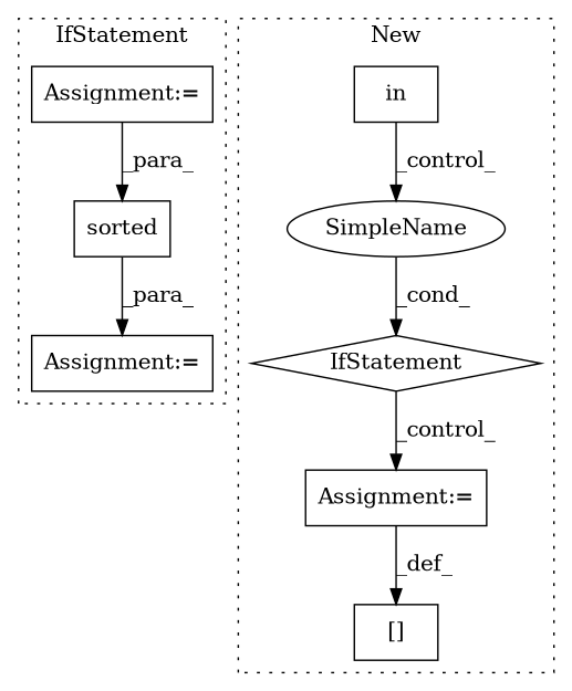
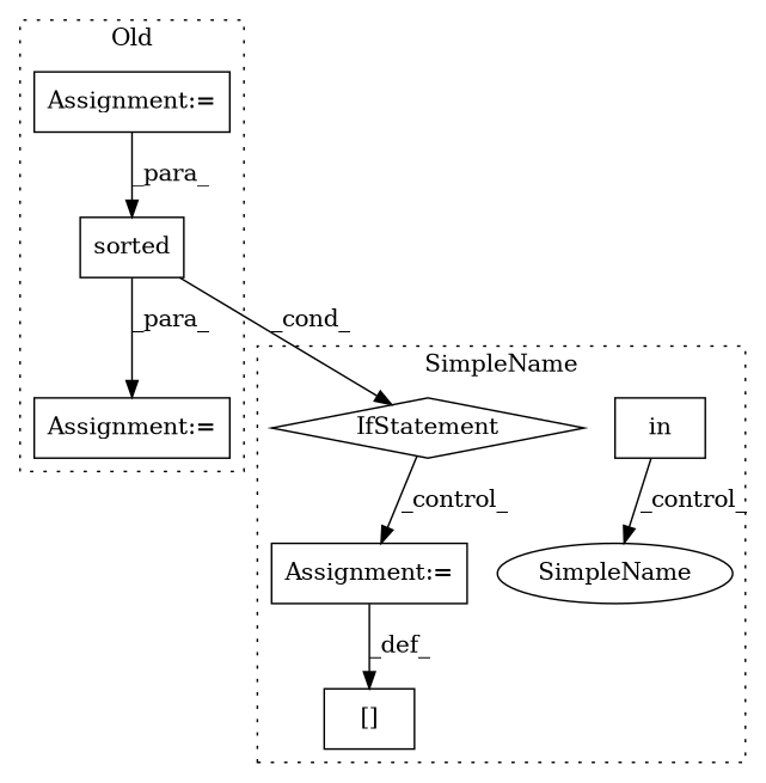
  digraph {
    node [a=7 l=1 shape=box]
    n1 [a=32 l="18,-5" label=sorted s="3323,3574"]
    n2 [label="Assignment:=" s=3322]
    n3 [l=164 label="Assignment:=" s=3402]
    n4 [a=105 l=54 label=in s=3750]
    n5 [a=25 l="10,3" label=IfStatement s="3740,3804" shape=diamond]
    n6 [label="Assignment:=" s=3859]
    n7 [a=2 l="35,1" label="[]" s="3817,3858"]
    n8 [a=42 label=SimpleName shape=ellipse l=""]
    subgraph cluster_1 {
-     label=IfStatement
+     label=Old
      style=dotted
      n1
      n2
      n3
    }
    subgraph cluster_2 {
-     label=New
+     label=SimpleName
      style=dotted
      n4
      n5
      n6
      n7
      n8
    }
    n1 -> n2 [label=_para_]
    n3 -> n1 [label=_para_]
    n4 -> n8 [label=_control_]
    n5 -> n6 [label=_control_]
    n6 -> n7 [label=_def_]
-   n8 -> n5 [label=_cond_]
+   n1 -> n5 [label=_cond_]
  }
